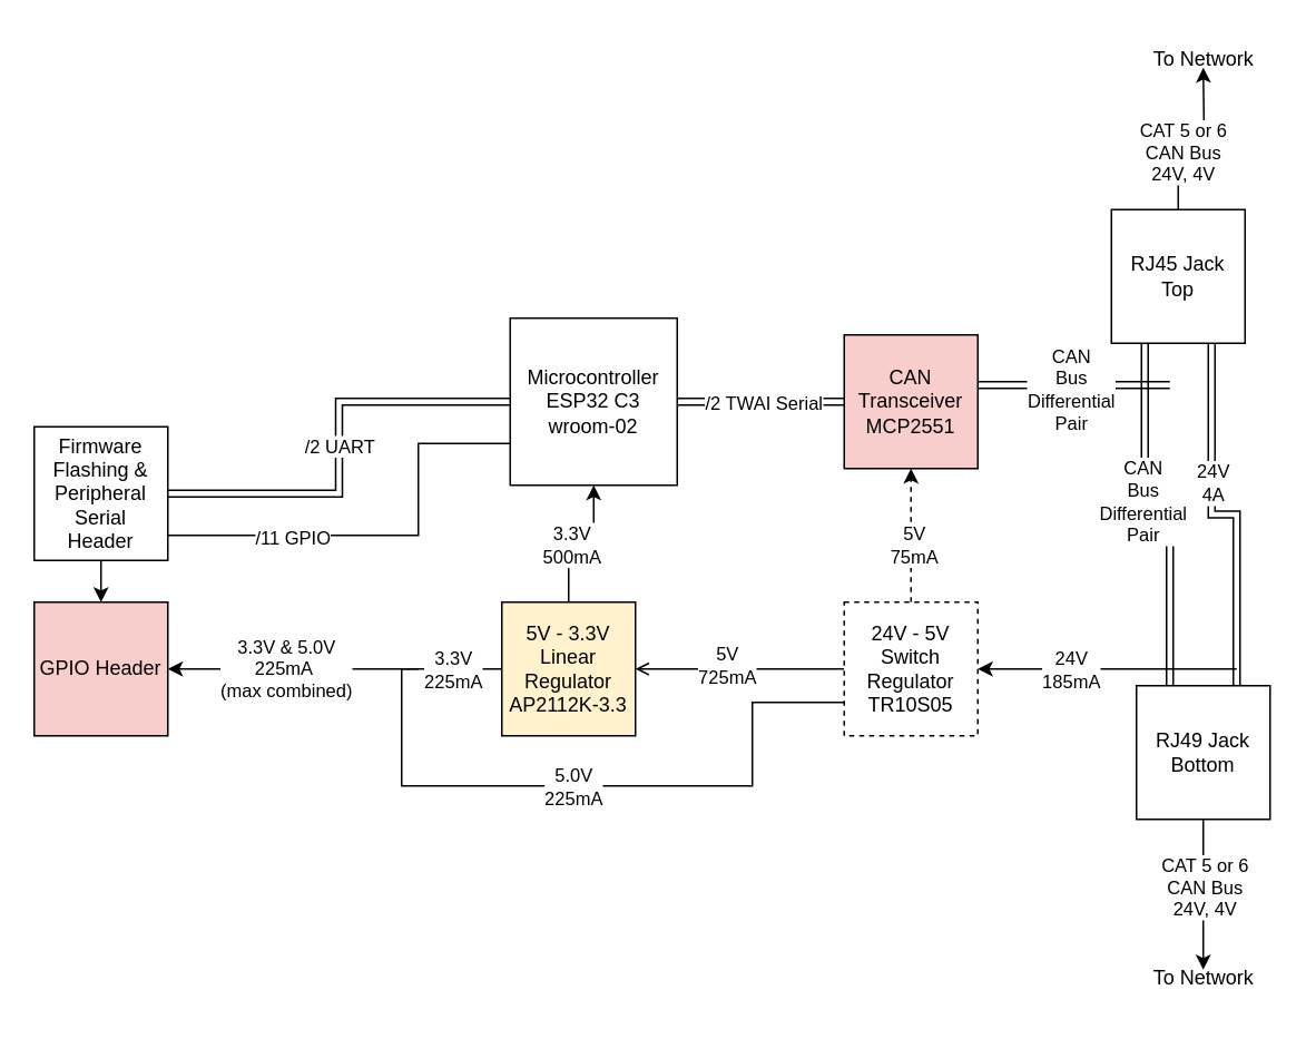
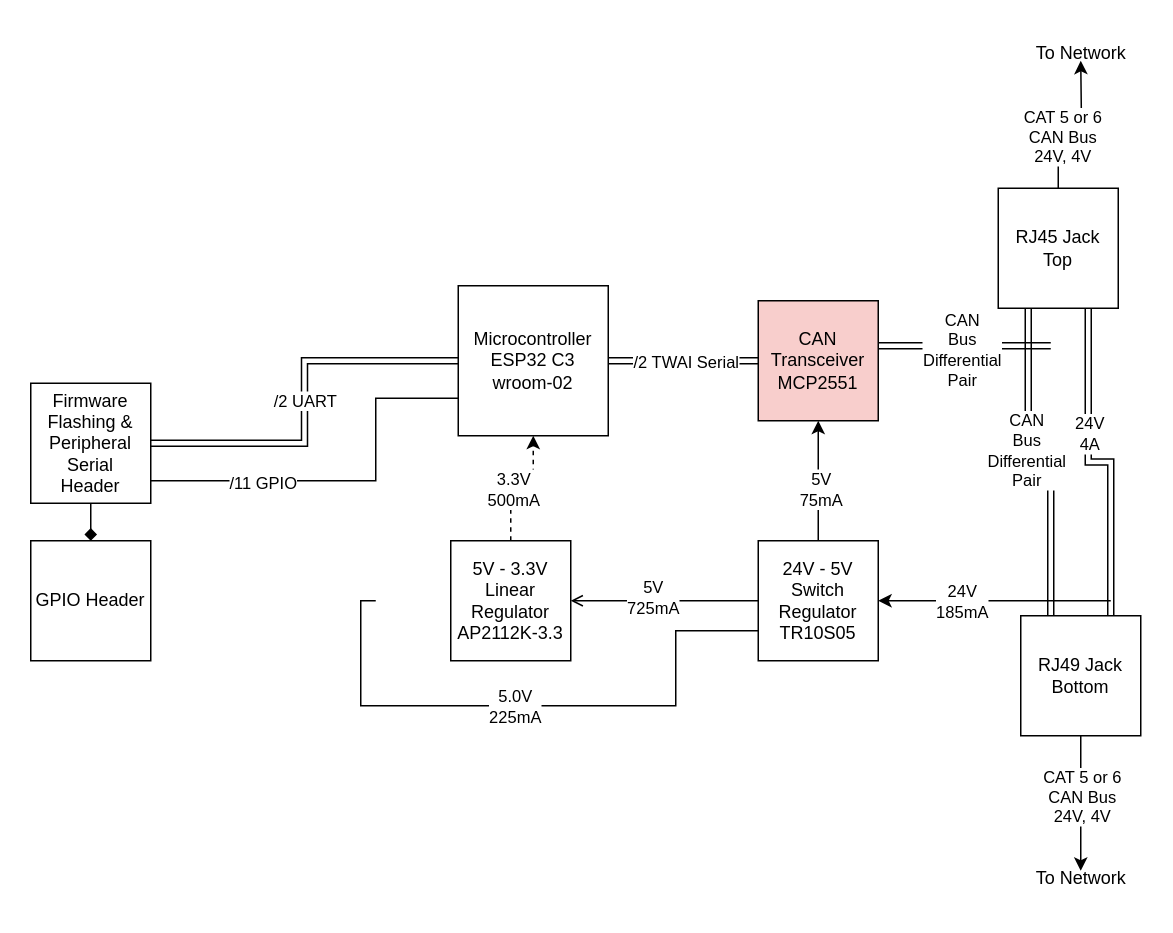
  <mxCell id="0" />
  <mxCell id="1" parent="0" />
  <mxCell id="2" style="edgeStyle=orthogonalEdgeStyle;rounded=0;orthogonalLoop=1;jettySize=auto;html=1;shape=link;" edge="1" parent="1" source="21"><mxGeometry relative="1" as="geometry"><mxPoint x="700" y="230" as="targetPoint" /><Array as="points"><mxPoint x="700" y="230" /></Array></mxGeometry></mxCell>
  <mxCell id="3" value="CAN&lt;div&gt;Bus&lt;/div&gt;&lt;div&gt;Differential&lt;br&gt;&lt;/div&gt;&lt;div&gt;Pair&lt;/div&gt;" style="edgeLabel;html=1;align=center;verticalAlign=middle;resizable=0;points=[];" vertex="1" connectable="0" parent="2"><mxGeometry x="-0.29" y="-2" relative="1" as="geometry"><mxPoint x="14" as="offset" /></mxGeometry></mxCell>
  <mxCell id="4" style="edgeStyle=orthogonalEdgeStyle;rounded=0;orthogonalLoop=1;jettySize=auto;html=1;exitX=0.25;exitY=1;exitDx=0;exitDy=0;entryX=0.25;entryY=0;entryDx=0;entryDy=0;shape=link;" parent="1" source="10" target="12" edge="1"><mxGeometry relative="1" as="geometry" /></mxCell>
  <mxCell id="5" value="CAN&lt;div&gt;Bus&lt;/div&gt;&lt;div&gt;Differential&lt;br&gt;&lt;/div&gt;&lt;div&gt;Pair&lt;/div&gt;" style="edgeLabel;html=1;align=center;verticalAlign=middle;resizable=0;points=[];" parent="4" vertex="1" connectable="0"><mxGeometry x="-0.15" y="-2" relative="1" as="geometry"><mxPoint as="offset" /></mxGeometry></mxCell>
  <mxCell id="6" style="edgeStyle=orthogonalEdgeStyle;rounded=0;orthogonalLoop=1;jettySize=auto;html=1;exitX=0.75;exitY=1;exitDx=0;exitDy=0;entryX=0.75;entryY=0;entryDx=0;entryDy=0;shape=link;" parent="1" source="10" target="12" edge="1"><mxGeometry relative="1" as="geometry" /></mxCell>
  <mxCell id="7" value="24V&lt;div&gt;4A&lt;/div&gt;" style="edgeLabel;html=1;align=center;verticalAlign=middle;resizable=0;points=[];" parent="6" vertex="1" connectable="0"><mxGeometry x="-0.293" relative="1" as="geometry"><mxPoint y="5" as="offset" /></mxGeometry></mxCell>
  <mxCell id="8" style="edgeStyle=orthogonalEdgeStyle;rounded=0;orthogonalLoop=1;jettySize=auto;html=1;" edge="1" parent="1" source="10"><mxGeometry relative="1" as="geometry"><mxPoint x="720" y="40" as="targetPoint" /></mxGeometry></mxCell>
  <mxCell id="9" value="CAT 5 or 6&lt;div&gt;CAN Bus&lt;/div&gt;&lt;div&gt;24V, 4V&lt;/div&gt;" style="edgeLabel;html=1;align=center;verticalAlign=middle;resizable=0;points=[];" vertex="1" connectable="0" parent="8"><mxGeometry x="-0.097" y="-1" relative="1" as="geometry"><mxPoint x="-1" y="6" as="offset" /></mxGeometry></mxCell>
  <mxCell id="10" value="RJ45 Jack&lt;div&gt;Top&lt;/div&gt;" style="whiteSpace=wrap;html=1;aspect=fixed;" parent="1" vertex="1"><mxGeometry x="665" y="125" width="80" height="80" as="geometry" /></mxCell>
  <mxCell id="11" style="edgeStyle=orthogonalEdgeStyle;rounded=0;orthogonalLoop=1;jettySize=auto;html=1;" edge="1" parent="1" source="12"><mxGeometry relative="1" as="geometry"><mxPoint x="720" y="580" as="targetPoint" /></mxGeometry></mxCell>
  <mxCell id="12" value="RJ49 Jack&lt;div&gt;Bottom&lt;/div&gt;" style="whiteSpace=wrap;html=1;aspect=fixed;" parent="1" vertex="1"><mxGeometry x="680" y="410" width="80" height="80" as="geometry" /></mxCell>
  <mxCell id="13" value="To Network" style="text;html=1;align=center;verticalAlign=middle;resizable=0;points=[];autosize=1;strokeColor=none;fillColor=none;" vertex="1" parent="1"><mxGeometry x="680" y="20" width="80" height="30" as="geometry" /></mxCell>
  <mxCell id="14" value="To Network" style="text;html=1;align=center;verticalAlign=middle;resizable=0;points=[];autosize=1;strokeColor=none;fillColor=none;" vertex="1" parent="1"><mxGeometry x="680" y="570" width="80" height="30" as="geometry" /></mxCell>
  <mxCell id="15" value="CAT 5 or 6&lt;div&gt;CAN Bus&lt;/div&gt;&lt;div&gt;24V, 4V&lt;/div&gt;" style="edgeLabel;html=1;align=center;verticalAlign=middle;resizable=0;points=[];" vertex="1" connectable="0" parent="1"><mxGeometry x="720" y="530.002" as="geometry" /></mxCell>
  <mxCell id="16" style="edgeStyle=orthogonalEdgeStyle;rounded=0;orthogonalLoop=1;jettySize=auto;html=1;entryX=0;entryY=0.5;entryDx=0;entryDy=0;shape=link;" edge="1" parent="1" source="20" target="21"><mxGeometry relative="1" as="geometry" /></mxCell>
  <mxCell id="17" value="/2 TWAI Serial" style="edgeLabel;html=1;align=center;verticalAlign=middle;resizable=0;points=[];" vertex="1" connectable="0" parent="16"><mxGeometry x="0.193" relative="1" as="geometry"><mxPoint x="-9" as="offset" /></mxGeometry></mxCell>
- <mxCell id="18" style="edgeStyle=orthogonalEdgeStyle;rounded=0;orthogonalLoop=1;jettySize=auto;html=1;exitX=0;exitY=0.75;exitDx=0;exitDy=0;entryX=0.5;entryY=0;entryDx=0;entryDy=0;" edge="1" parent="1" source="20" target="40"><mxGeometry relative="1" as="geometry"><Array as="points"><mxPoint x="250" y="265" /><mxPoint x="250" y="320" /><mxPoint x="60" y="320" /></Array></mxGeometry></mxCell>
+ <mxCell id="18" style="edgeStyle=orthogonalEdgeStyle;rounded=0;orthogonalLoop=1;jettySize=auto;html=1;exitX=0;exitY=0.75;exitDx=0;exitDy=0;entryX=0.5;entryY=0;entryDx=0;entryDy=0;endArrow=diamond;" edge="1" parent="1" source="20" target="40"><mxGeometry relative="1" as="geometry"><Array as="points"><mxPoint x="250" y="265" /><mxPoint x="250" y="320" /><mxPoint x="60" y="320" /></Array></mxGeometry></mxCell>
  <mxCell id="19" value="/11 GPIO" style="edgeLabel;html=1;align=center;verticalAlign=middle;resizable=0;points=[];" vertex="1" connectable="0" parent="18"><mxGeometry x="0.095" y="1" relative="1" as="geometry"><mxPoint as="offset" /></mxGeometry></mxCell>
  <mxCell id="20" value="&lt;div&gt;Microcontroller&lt;/div&gt;ESP32 C3&lt;div&gt;wroom-02&lt;/div&gt;" style="whiteSpace=wrap;html=1;aspect=fixed;" vertex="1" parent="1"><mxGeometry x="305" y="190" width="100" height="100" as="geometry" /></mxCell>
  <mxCell id="21" value="CAN Transceiver&lt;div&gt;MCP2551&lt;/div&gt;" style="whiteSpace=wrap;html=1;aspect=fixed;fillColor=#f8cecc;" vertex="1" parent="1"><mxGeometry x="505" y="200" width="80" height="80" as="geometry" /></mxCell>
  <mxCell id="22" style="edgeStyle=orthogonalEdgeStyle;rounded=0;orthogonalLoop=1;jettySize=auto;html=1;" edge="1" parent="1" target="30"><mxGeometry relative="1" as="geometry"><mxPoint x="740" y="400" as="sourcePoint" /><Array as="points"><mxPoint x="600" y="400" /><mxPoint x="600" y="400" /></Array></mxGeometry></mxCell>
  <mxCell id="23" value="24V&lt;div&gt;185mA&lt;/div&gt;" style="edgeLabel;html=1;align=center;verticalAlign=middle;resizable=0;points=[];" vertex="1" connectable="0" parent="22"><mxGeometry x="-0.198" y="-2" relative="1" as="geometry"><mxPoint x="-38" y="2" as="offset" /></mxGeometry></mxCell>
- <mxCell id="24" style="edgeStyle=orthogonalEdgeStyle;rounded=0;orthogonalLoop=1;jettySize=auto;html=1;entryX=0.5;entryY=1;entryDx=0;entryDy=0;dashed=1;" edge="1" parent="1" source="30" target="21"><mxGeometry relative="1" as="geometry" /></mxCell>
+ <mxCell id="24" style="edgeStyle=orthogonalEdgeStyle;rounded=0;orthogonalLoop=1;jettySize=auto;html=1;entryX=0.5;entryY=1;entryDx=0;entryDy=0;" edge="1" parent="1" source="30" target="21"><mxGeometry relative="1" as="geometry" /></mxCell>
  <mxCell id="25" value="5V&lt;div&gt;75mA&lt;/div&gt;" style="edgeLabel;html=1;align=center;verticalAlign=middle;resizable=0;points=[];" vertex="1" connectable="0" parent="24"><mxGeometry x="-0.136" y="-1" relative="1" as="geometry"><mxPoint as="offset" /></mxGeometry></mxCell>
  <mxCell id="26" style="edgeStyle=orthogonalEdgeStyle;rounded=0;orthogonalLoop=1;jettySize=auto;html=1;entryX=1;entryY=0.5;entryDx=0;entryDy=0;endArrow=open;" edge="1" parent="1" source="30" target="36"><mxGeometry relative="1" as="geometry" /></mxCell>
  <mxCell id="27" value="&lt;div&gt;5V&lt;/div&gt;725mA" style="edgeLabel;html=1;align=center;verticalAlign=middle;resizable=0;points=[];" vertex="1" connectable="0" parent="26"><mxGeometry x="0.14" y="-3" relative="1" as="geometry"><mxPoint as="offset" /></mxGeometry></mxCell>
  <mxCell id="28" style="edgeStyle=orthogonalEdgeStyle;rounded=0;orthogonalLoop=1;jettySize=auto;html=1;exitX=0;exitY=0.75;exitDx=0;exitDy=0;startArrow=none;startFill=0;endArrow=none;endFill=0;" edge="1" parent="1" source="30"><mxGeometry relative="1" as="geometry"><mxPoint x="250" y="400" as="targetPoint" /><Array as="points"><mxPoint x="450" y="420" /><mxPoint x="450" y="470" /><mxPoint x="240" y="470" /><mxPoint x="240" y="400" /></Array></mxGeometry></mxCell>
  <mxCell id="29" value="&lt;div&gt;5.0V&lt;/div&gt;225mA" style="edgeLabel;html=1;align=center;verticalAlign=middle;resizable=0;points=[];" vertex="1" connectable="0" parent="28"><mxGeometry x="0.081" relative="1" as="geometry"><mxPoint as="offset" /></mxGeometry></mxCell>
- <mxCell id="30" value="24V - 5V&lt;div&gt;Switch Regulator&lt;/div&gt;&lt;div&gt;TR10S05&lt;/div&gt;" style="whiteSpace=wrap;html=1;aspect=fixed;dashed=1;" vertex="1" parent="1"><mxGeometry x="505" y="360" width="80" height="80" as="geometry" /></mxCell>
- <mxCell id="31" style="edgeStyle=orthogonalEdgeStyle;rounded=0;orthogonalLoop=1;jettySize=auto;html=1;" edge="1" parent="1" source="36" target="20"><mxGeometry relative="1" as="geometry" /></mxCell>
+ <mxCell id="30" value="24V - 5V&lt;div&gt;Switch Regulator&lt;/div&gt;&lt;div&gt;TR10S05&lt;/div&gt;" style="whiteSpace=wrap;html=1;aspect=fixed;" vertex="1" parent="1"><mxGeometry x="505" y="360" width="80" height="80" as="geometry" /></mxCell>
+ <mxCell id="31" style="edgeStyle=orthogonalEdgeStyle;rounded=0;orthogonalLoop=1;jettySize=auto;html=1;dashed=1;" edge="1" parent="1" source="36" target="20"><mxGeometry relative="1" as="geometry" /></mxCell>
  <mxCell id="32" value="3.3V&lt;div&gt;500mA&lt;/div&gt;" style="edgeLabel;html=1;align=center;verticalAlign=middle;resizable=0;points=[];" vertex="1" connectable="0" parent="31"><mxGeometry x="-0.143" relative="1" as="geometry"><mxPoint as="offset" /></mxGeometry></mxCell>
- <mxCell id="33" style="edgeStyle=orthogonalEdgeStyle;rounded=0;orthogonalLoop=1;jettySize=auto;html=1;entryX=1;entryY=0.5;entryDx=0;entryDy=0;" edge="1" parent="1" source="36" target="40"><mxGeometry relative="1" as="geometry" /></mxCell>
- <mxCell id="34" value="3.3V&lt;div&gt;225mA&lt;/div&gt;" style="edgeLabel;html=1;align=center;verticalAlign=middle;resizable=0;points=[];" vertex="1" connectable="0" parent="33"><mxGeometry x="-0.428" y="1" relative="1" as="geometry"><mxPoint x="27" y="-1" as="offset" /></mxGeometry></mxCell>
- <mxCell id="35" value="3.3V &amp;amp; 5.0V&lt;div&gt;225mA&amp;nbsp;&lt;/div&gt;&lt;div&gt;(max combined)&lt;/div&gt;" style="edgeLabel;html=1;align=center;verticalAlign=middle;resizable=0;points=[];" vertex="1" connectable="0" parent="33"><mxGeometry x="0.437" y="-1" relative="1" as="geometry"><mxPoint x="14" as="offset" /></mxGeometry></mxCell>
- <mxCell id="36" value="5V - 3.3V&lt;div&gt;Linear&lt;/div&gt;&lt;div&gt;Regulator&lt;/div&gt;&lt;div&gt;AP2112K-3.3&lt;br&gt;&lt;/div&gt;" style="whiteSpace=wrap;html=1;aspect=fixed;fillColor=#fff2cc;" vertex="1" parent="1"><mxGeometry x="300" y="360" width="80" height="80" as="geometry" /></mxCell>
+ <mxCell id="36" value="5V - 3.3V&lt;div&gt;Linear&lt;/div&gt;&lt;div&gt;Regulator&lt;/div&gt;&lt;div&gt;AP2112K-3.3&lt;br&gt;&lt;/div&gt;" style="whiteSpace=wrap;html=1;aspect=fixed;" vertex="1" parent="1"><mxGeometry x="300" y="360" width="80" height="80" as="geometry" /></mxCell>
  <mxCell id="37" style="edgeStyle=orthogonalEdgeStyle;rounded=0;orthogonalLoop=1;jettySize=auto;html=1;entryX=0;entryY=0.5;entryDx=0;entryDy=0;shape=link;" edge="1" parent="1" source="39" target="20"><mxGeometry relative="1" as="geometry" /></mxCell>
  <mxCell id="38" value="/2 UART" style="edgeLabel;html=1;align=center;verticalAlign=middle;resizable=0;points=[];" vertex="1" connectable="0" parent="37"><mxGeometry x="0.006" relative="1" as="geometry"><mxPoint as="offset" /></mxGeometry></mxCell>
  <mxCell id="39" value="&lt;div&gt;Firmware Flashing &amp;amp; Peripheral Serial&lt;/div&gt;&lt;div&gt;Header&lt;/div&gt;" style="whiteSpace=wrap;html=1;aspect=fixed;" vertex="1" parent="1"><mxGeometry x="20" y="255" width="80" height="80" as="geometry" /></mxCell>
- <mxCell id="40" value="&lt;div&gt;GPIO Header&lt;/div&gt;" style="whiteSpace=wrap;html=1;aspect=fixed;fillColor=#f8cecc;" vertex="1" parent="1"><mxGeometry x="20" y="360" width="80" height="80" as="geometry" /></mxCell>
+ <mxCell id="40" value="&lt;div&gt;GPIO Header&lt;/div&gt;" style="whiteSpace=wrap;html=1;aspect=fixed;" vertex="1" parent="1"><mxGeometry x="20" y="360" width="80" height="80" as="geometry" /></mxCell>
